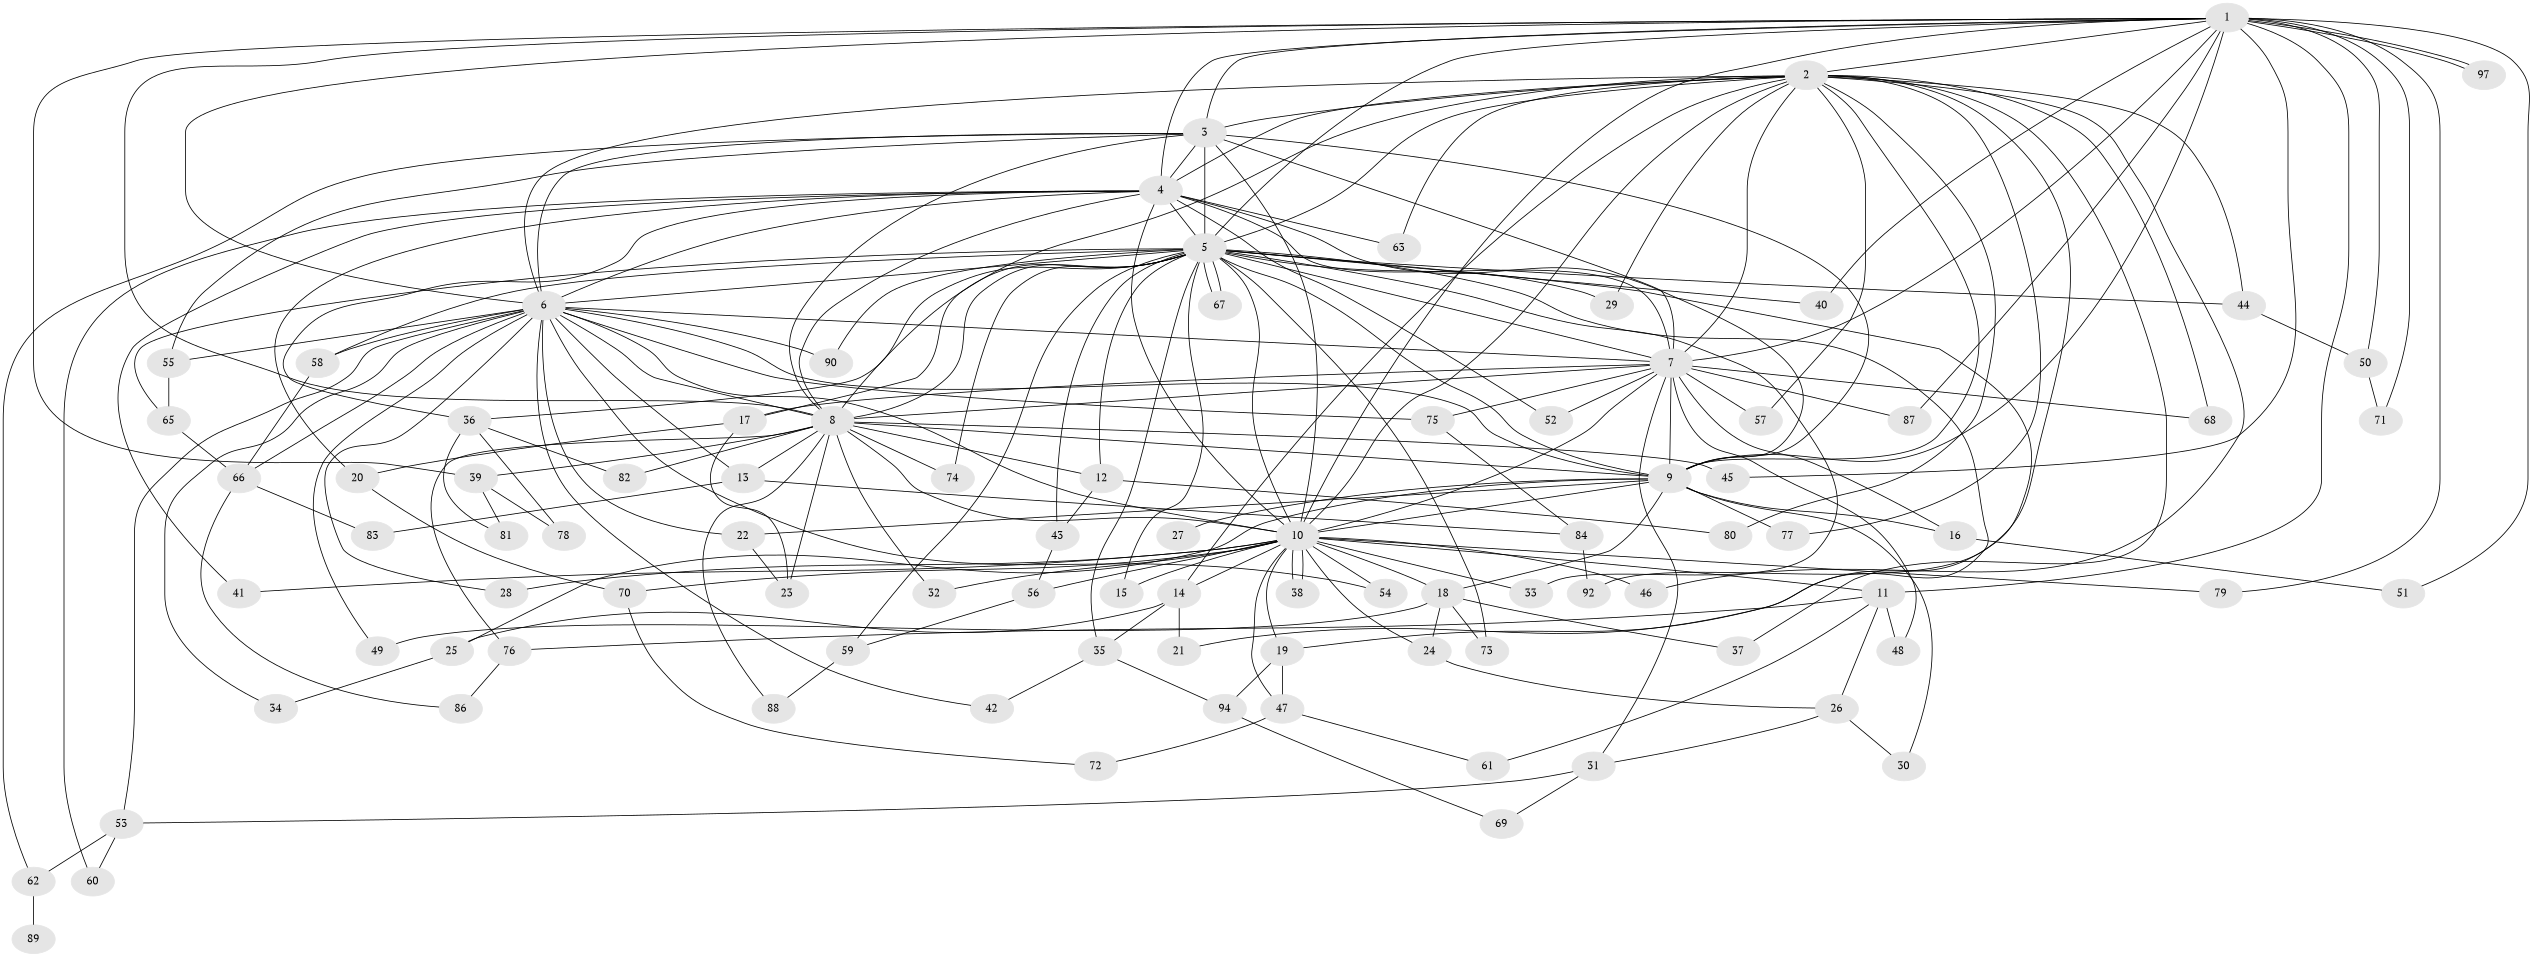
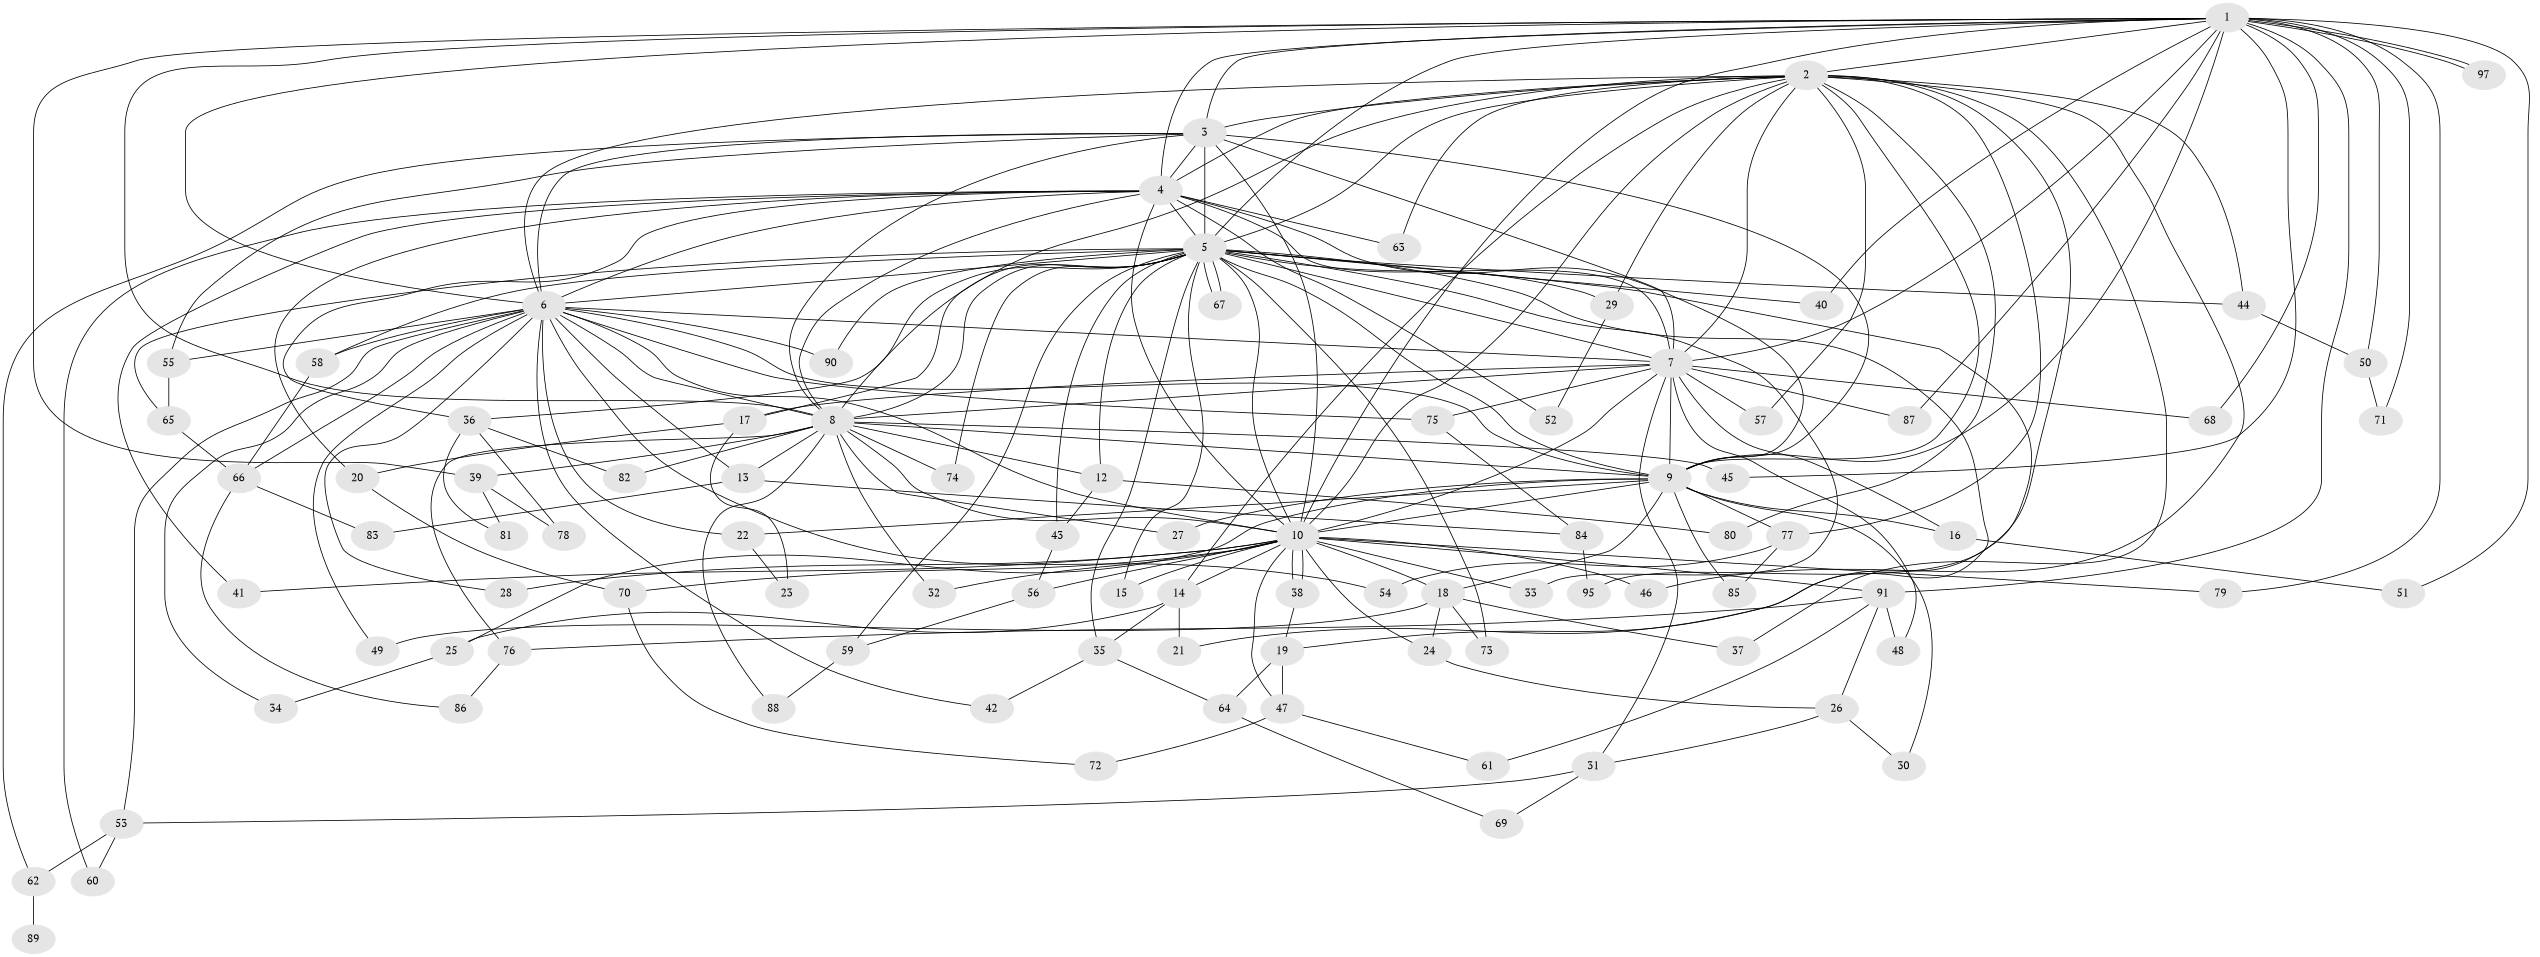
  graph {
    fontname="PT Serif"
    node [color=gray90 fontname="PT Serif" style=filled]
    edge [fontname="PT Serif"]
    1
    2
    3
    4
    5
    6
    7
    8
    9
    10
-   11
+   11 [label=91]
    39
    40
    45
    50
    51
    71
    79
    87
    n20 [label=97]
    14
    29
    37
    44
    46
    57
    63
    68
    77
    80
-   92
+   92 [label=95]
    55
    62
    20
    36
    41
    52
    60
    12
    15
    17
    19
    21
    33
    35
    43
    58
    59
    65
    67
    73
    74
    90
    13
    22
    28
    34
    42
    49
    53
    54
    75
    66
    16
    31
    48
    27
    32
    76
    82
    88
    18
    25
    30
+   85
    24
    38
    47
    56
    70
    26
    61
    78
    81
    89
    23
-   64 [label=94]
+   64
    83
    84
    69
    86
    72
    1 -- 2
    1 -- 3
    1 -- 4
    1 -- 5
    1 -- 6
    1 -- 7
    1 -- 8
    1 -- 9
    1 -- 10
    1 -- 11
    1 -- 39
    1 -- 40
    1 -- 45
    1 -- 50
    1 -- 51
    1 -- 71
    1 -- 79
    1 -- 87
    1 -- n20
    1 -- n20
    2 -- 3
    2 -- 4
    2 -- 5
    2 -- 6
    2 -- 7
    2 -- 8
    2 -- 9
    2 -- 10
    2 -- 14
    2 -- 29
    2 -- 37
    2 -- 44
    2 -- 46
    2 -- 57
    2 -- 63
-   2 -- 68
+   1 -- 68
    2 -- 77
    2 -- 80
    2 -- 92
    3 -- 4
    3 -- 5
    3 -- 6
    3 -- 7
    3 -- 8
    3 -- 9
    3 -- 10
    3 -- 55
    3 -- 62
    4 -- 5
    4 -- 6
    4 -- 7
    4 -- 8
    4 -- 9
    4 -- 10
    4 -- 63
    4 -- 20
    4 -- 36
    4 -- 41
    4 -- 52
    4 -- 60
    5 -- 6
    5 -- 7
    5 -- 8
    5 -- 9
    5 -- 10
    5 -- 40
    5 -- 29
    5 -- 44
    5 -- 36
    5 -- 12
    5 -- 15
    5 -- 17
    5 -- 19
    5 -- 21
    5 -- 33
    5 -- 35
    5 -- 43
    5 -- 58
    5 -- 59
    5 -- 65
    5 -- 67
    5 -- 67
    5 -- 73
    5 -- 74
    5 -- 90
    6 -- 7
    6 -- 8
    6 -- 9
    6 -- 10
    6 -- 55
    6 -- 58
    6 -- 90
    6 -- 13
    6 -- 22
    6 -- 28
    6 -- 34
    6 -- 42
    6 -- 49
    6 -- 53
    6 -- 54
    6 -- 75
    6 -- 66
    7 -- 8
    7 -- 9
    7 -- 10
    7 -- 87
    7 -- 57
    7 -- 68
-   7 -- 52
+   29 -- 52
    7 -- 17
    7 -- 75
    7 -- 16
    7 -- 31
    7 -- 48
    8 -- 9
    8 -- 10
    8 -- 39
    8 -- 45
    8 -- 12
    8 -- 74
    8 -- 13
-   8 -- 23
+   8 -- 27
    8 -- 32
    8 -- 76
    8 -- 82
    8 -- 88
    9 -- 10
    9 -- 77
    9 -- 22
    9 -- 16
    9 -- 27
    9 -- 18
    9 -- 25
    9 -- 30
+   9 -- 85
    10 -- 11
    10 -- 79
    10 -- 14
    10 -- 46
    10 -- 41
    10 -- 15
-   10 -- 19
+   38 -- 19
    10 -- 33
    10 -- 28
-   10 -- 54
+   77 -- 54
    10 -- 32
    10 -- 18
    10 -- 24
    10 -- 38
    10 -- 38
    10 -- 47
    10 -- 56
    10 -- 70
    11 -- 48
    11 -- 76
    11 -- 26
    11 -- 61
    39 -- 78
    39 -- 81
    50 -- 71
    14 -- 21
    14 -- 35
    14 -- 25
    44 -- 50
+   77 -- 85
    55 -- 65
    62 -- 89
    20 -- 70
    36 -- 82
    36 -- 78
    36 -- 81
    12 -- 80
    12 -- 43
    17 -- 20
    17 -- 23
    19 -- 47
    19 -- 64
    35 -- 42
    35 -- 64
    43 -- 56
    58 -- 66
    59 -- 88
    65 -- 66
    13 -- 83
    13 -- 84
    22 -- 23
    53 -- 62
    53 -- 60
    75 -- 84
    66 -- 83
    66 -- 86
    16 -- 51
    31 -- 53
    31 -- 69
    76 -- 86
    18 -- 37
    18 -- 73
    18 -- 49
    18 -- 24
    25 -- 34
    24 -- 26
    47 -- 61
    47 -- 72
    56 -- 59
    70 -- 72
    26 -- 31
    26 -- 30
    64 -- 69
    84 -- 92
  }
